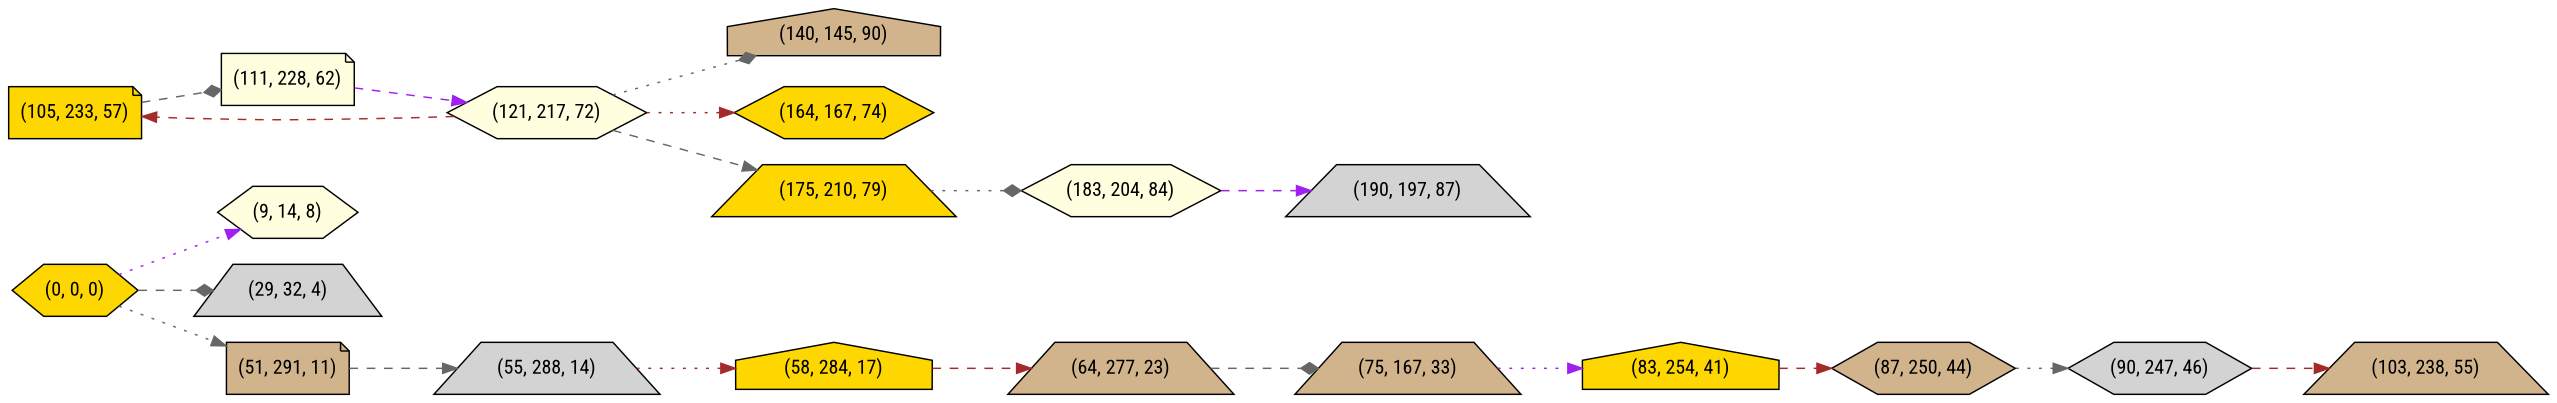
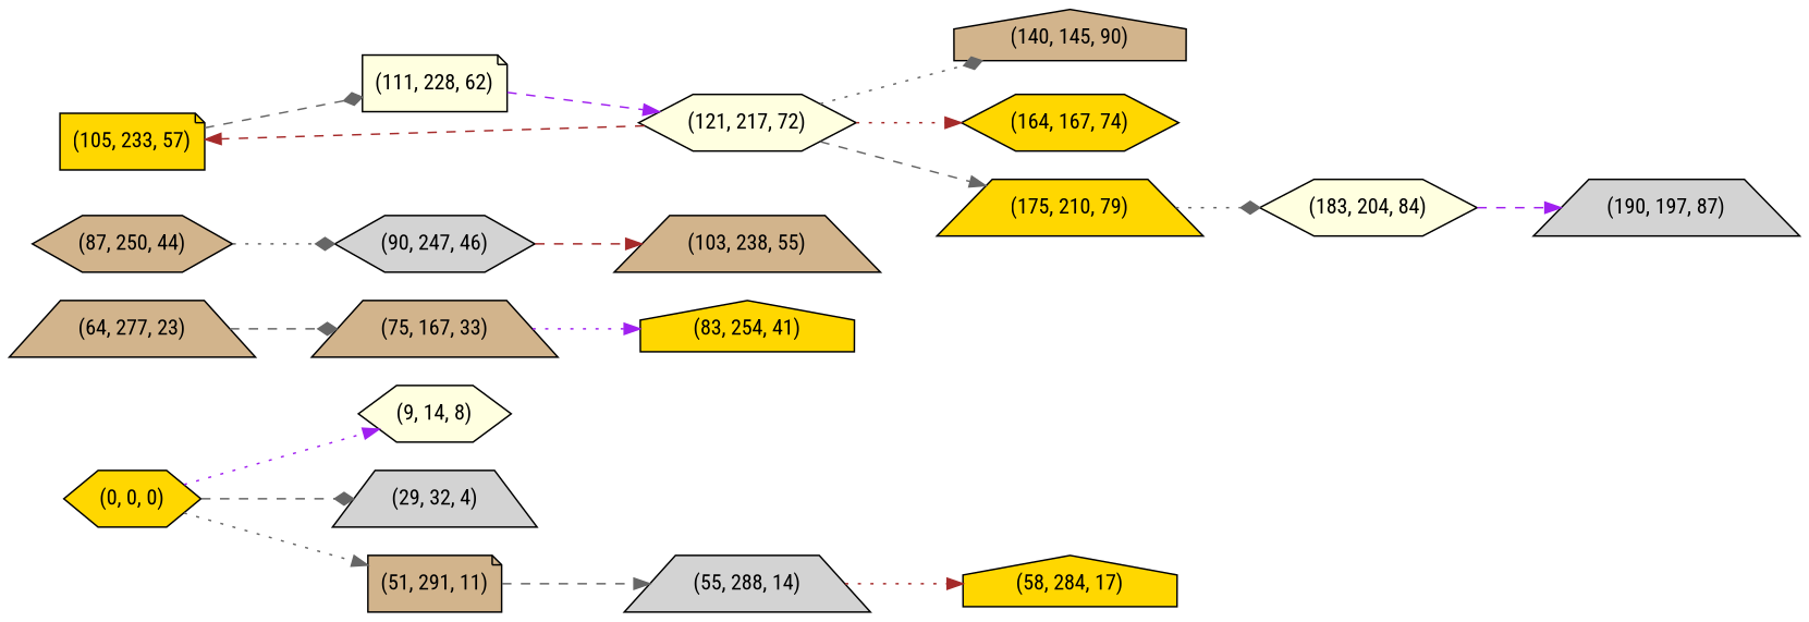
  digraph {
    fontname="Roboto Condensed"
    rankdir=LR
    node [fillcolor=gold fontname="Roboto Condensed" shape=hexagon style=filled]
    edge [arrowhead=normal color=gray40 fontname="Roboto Condensed" style=dashed]
    "(0, 0, 0)"
    "(9, 14, 8)" [fillcolor=lightyellow]
    "(29, 32, 4)" [fillcolor=lightgrey shape=trapezium]
    "(51, 291, 11)" [fillcolor=tan shape=note]
    "(55, 288, 14)" [fillcolor=lightgrey shape=trapezium]
    "(58, 284, 17)" [shape=house]
    "(64, 277, 23)" [fillcolor=tan shape=trapezium]
    n8 [fillcolor=tan label="(75, 167, 33)" shape=trapezium]
    "(83, 254, 41)" [shape=house]
    "(87, 250, 44)" [fillcolor=tan]
    "(90, 247, 46)" [fillcolor=lightgrey]
    "(103, 238, 55)" [fillcolor=tan shape=trapezium]
    "(105, 233, 57)" [shape=note]
    "(111, 228, 62)" [fillcolor=lightyellow shape=note]
    "(121, 217, 72)" [fillcolor=lightyellow]
    "(140, 145, 90)" [fillcolor=tan shape=house]
    "(164, 167, 74)"
    "(175, 210, 79)" [shape=trapezium]
    "(183, 204, 84)" [fillcolor=lightyellow]
    "(190, 197, 87)" [fillcolor=lightgrey shape=trapezium]
    "(0, 0, 0)" -> "(9, 14, 8)" [color=purple style=dotted]
    "(0, 0, 0)" -> "(29, 32, 4)" [arrowhead=diamond]
    "(0, 0, 0)" -> "(51, 291, 11)" [style=dotted]
    "(51, 291, 11)" -> "(55, 288, 14)"
    "(55, 288, 14)" -> "(58, 284, 17)" [color=brown style=dotted]
-   "(58, 284, 17)" -> "(64, 277, 23)" [color=brown]
    "(64, 277, 23)" -> n8 [arrowhead=diamond]
    n8 -> "(83, 254, 41)" [color=purple style=dotted]
-   "(83, 254, 41)" -> "(87, 250, 44)" [color=brown]
-   "(87, 250, 44)" -> "(90, 247, 46)" [style=dotted]
+   "(87, 250, 44)" -> "(90, 247, 46)" [arrowhead=diamond style=dotted]
    "(90, 247, 46)" -> "(103, 238, 55)" [color=brown]
    "(105, 233, 57)" -> "(111, 228, 62)" [arrowhead=diamond]
    "(111, 228, 62)" -> "(121, 217, 72)" [color=purple]
    "(121, 217, 72)" -> "(105, 233, 57)" [color=brown]
    "(121, 217, 72)" -> "(140, 145, 90)" [arrowhead=diamond style=dotted]
    "(121, 217, 72)" -> "(164, 167, 74)" [color=brown style=dotted]
    "(121, 217, 72)" -> "(175, 210, 79)"
    "(175, 210, 79)" -> "(183, 204, 84)" [arrowhead=diamond style=dotted]
    "(183, 204, 84)" -> "(190, 197, 87)" [color=purple]
  }
